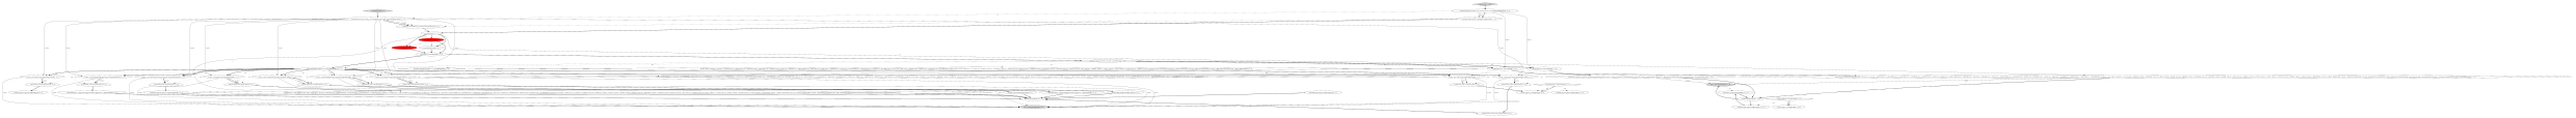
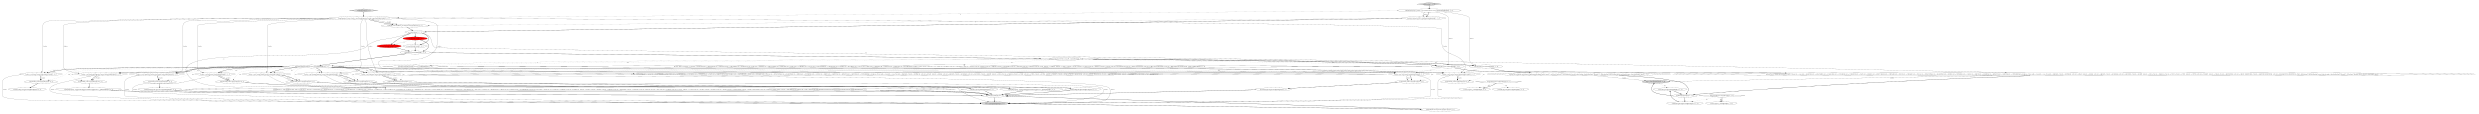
  digraph {
    fontname="EB Garamond"
    node [fillcolor=white fontname="EB Garamond" shape=ellipse style=filled]
    edge [fontname="EB Garamond" style=bold]
    n1 [label="{setState(590)match(T__0)setState(591)expression()setState(592)match(T__1)}@@@82@@@['0', '0', '1']"]
    n2 [label="{exitRule()}@@@98@@@['0', '0', '1']"]
    n3 [fillcolor=lightgray label="return _localctx@@@101@@@['0', '0', '1']"]
    n4 [label="enterOuterAlt(_localctx,3)@@@25@@@['0', '0', '1']"]
    n5 [label="{setState(576)builtinDateTimeFunction()}@@@26@@@['0', '0', '1']"]
    n6 [fillcolor=red label="setState(748)@@@7@@@['1', '0', '0']"]
    n7 [fillcolor=red label="setState(743)@@@7@@@['0', '1', '0']"]
    n8 [label="_errHandler.sync(this)@@@8@@@['1', '1', '1']"]
    n9 [label="setState(594)@@@7@@@['0', '0', '1']"]
    n10 [label="getInterpreter().adaptivePredict(_input,98,_ctx)@@@9@@@['1', '1', '0']" shape=diamond]
    n11 [label="getInterpreter().adaptivePredict(_input,79,_ctx)@@@9@@@['0', '0', '1']" shape=diamond]
    n12 [label="enterOuterAlt(_localctx,2)@@@18@@@['0', '0', '1']"]
    n13 [label="{setState(575)extractExpression()}@@@19@@@['0', '0', '1']"]
    n14 [label="{setState(577)constant()}@@@33@@@['0', '0', '1']"]
    n15 [label="{setState(734)_la = _input.LA(1)if ((((_la) & ~0x3f) == 0 && ((1L << _la) & ((1L << ANALYZE) | (1L << ANALYZED) | (1L << CATALOGS) | (1L << COLUMNS) | (1L << CURRENT) | (1L << DAY) | (1L << DEBUG) | (1L << EXECUTABLE) | (1L << EXPLAIN) | (1L << FIRST) | (1L << FORMAT) | (1L << FULL) | (1L << FUNCTIONS) | (1L << GRAPHVIZ) | (1L << HOUR) | (1L << INTERVAL) | (1L << LAST) | (1L << LIMIT) | (1L << MAPPED) | (1L << MINUTE) | (1L << MONTH) | (1L << OPTIMIZED))) != 0) || ((((_la - 67)) & ~0x3f) == 0 && ((1L << (_la - 67)) & ((1L << (PARSED - 67)) | (1L << (PHYSICAL - 67)) | (1L << (PLAN - 67)) | (1L << (RLIKE - 67)) | (1L << (QUERY - 67)) | (1L << (SCHEMAS - 67)) | (1L << (SECOND - 67)) | (1L << (SHOW - 67)) | (1L << (SYS - 67)) | (1L << (TABLES - 67)) | (1L << (TEXT - 67)) | (1L << (TYPE - 67)) | (1L << (TYPES - 67)) | (1L << (VERIFY - 67)) | (1L << (YEAR - 67)) | (1L << (IDENTIFIER - 67)) | (1L << (DIGIT_IDENTIFIER - 67)) | (1L << (QUOTED_IDENTIFIER - 67)) | (1L << (BACKQUOTED_IDENTIFIER - 67)))) != 0)) {{setState(731)((TableIdentifierContext)_localctx).catalog = identifier()setState(732)match(T__3)}}setState(736)match(TABLE_IDENTIFIER)}@@@11@@@['1', '1', '0']"]
    n16 [fillcolor=lightgray label="return _localctx@@@53@@@['1', '1', '0']"]
    n17 [label="{exitRule()}@@@50@@@['1', '1', '0']"]
    n18 [label="_errHandler.recover(this,re)@@@48@@@['1', '1', '0']"]
    n19 [label="_errHandler.reportError(this,re)@@@47@@@['1', '1', '0']"]
    n20 [label="enterOuterAlt(_localctx,7)@@@63@@@['0', '0', '1']"]
    n21 [label="{setState(585)match(T__0)setState(586)query()setState(587)match(T__1)}@@@64@@@['0', '0', '1']"]
    n22 [label="enterOuterAlt(_localctx,6)@@@56@@@['0', '0', '1']"]
    n23 [label="{setState(584)functionExpression()}@@@57@@@['0', '0', '1']"]
    n24 [label="_localctx.exception = re@@@94@@@['0', '0', '1']"]
    n25 [label="_errHandler.reportError(this,re)@@@95@@@['0', '0', '1']"]
    n26 [label="enterOuterAlt(_localctx,1)@@@10@@@['1', '1', '0']"]
    n27 [label="getInterpreter().adaptivePredict(_input,97,_ctx)@@@30@@@['1', '1', '0']" shape=diamond]
    n28 [label="(((_la) & ~0x3f) == 0 && ((1L << _la) & ((1L << ANALYZE) | (1L << ANALYZED) | (1L << CATALOGS) | (1L << COLUMNS) | (1L << CURRENT) | (1L << DAY) | (1L << DEBUG) | (1L << EXECUTABLE) | (1L << EXPLAIN) | (1L << FIRST) | (1L << FORMAT) | (1L << FULL) | (1L << FUNCTIONS) | (1L << GRAPHVIZ) | (1L << HOUR) | (1L << INTERVAL) | (1L << LAST) | (1L << LIMIT) | (1L << MAPPED) | (1L << MINUTE) | (1L << MONTH) | (1L << OPTIMIZED))) != 0) || ((((_la - 67)) & ~0x3f) == 0 && ((1L << (_la - 67)) & ((1L << (PARSED - 67)) | (1L << (PHYSICAL - 67)) | (1L << (PLAN - 67)) | (1L << (RLIKE - 67)) | (1L << (QUERY - 67)) | (1L << (SCHEMAS - 67)) | (1L << (SECOND - 67)) | (1L << (SHOW - 67)) | (1L << (SYS - 67)) | (1L << (TABLES - 67)) | (1L << (TEXT - 67)) | (1L << (TYPE - 67)) | (1L << (TYPES - 67)) | (1L << (VERIFY - 67)) | (1L << (YEAR - 67)) | (1L << (IDENTIFIER - 67)) | (1L << (DIGIT_IDENTIFIER - 67)) | (1L << (QUOTED_IDENTIFIER - 67)) | (1L << (BACKQUOTED_IDENTIFIER - 67)))) != 0)@@@14@@@['1', '1', '0']" shape=diamond]
    n29 [label="enterOuterAlt(_localctx,2)@@@26@@@['1', '1', '0']"]
    n30 [label="enterOuterAlt(_localctx,8)@@@74@@@['0', '0', '1']"]
    n31 [label="_localctx = new ParenthesizedExpressionContext(_localctx)@@@80@@@['0', '0', '1']"]
    n32 [label="enterOuterAlt(_localctx,4)@@@32@@@['0', '0', '1']"]
    n33 [label="_localctx = new CastContext(_localctx)@@@10@@@['0', '0', '1']"]
    n34 [label="_localctx = new SubqueryExpressionContext(_localctx)@@@62@@@['0', '0', '1']"]
    n35 [label="_localctx = new ExtractContext(_localctx)@@@17@@@['0', '0', '1']"]
    n36 [label="_localctx = new CurrentDateTimeFunctionContext(_localctx)@@@24@@@['0', '0', '1']"]
    n37 [label="enterOuterAlt(_localctx,1)@@@11@@@['0', '0', '1']"]
    n38 [label="_localctx = new ConstantDefaultContext(_localctx)@@@31@@@['0', '0', '1']"]
    n39 [label="_localctx = new StarContext(_localctx)@@@38@@@['0', '0', '1']"]
    n40 [label="_localctx = new FunctionContext(_localctx)@@@55@@@['0', '0', '1']"]
    n41 [label="enterOuterAlt(_localctx,9)@@@81@@@['0', '0', '1']"]
    n42 [label="enterOuterAlt(_localctx,5)@@@39@@@['0', '0', '1']"]
    n43 [label="_localctx = new DereferenceContext(_localctx)@@@73@@@['0', '0', '1']"]
    n44 [label="(((_la) & ~0x3f) == 0 && ((1L << _la) & ((1L << ANALYZE) | (1L << ANALYZED) | (1L << CATALOGS) | (1L << COLUMNS) | (1L << CURRENT) | (1L << DAY) | (1L << DEBUG) | (1L << EXECUTABLE) | (1L << EXPLAIN) | (1L << FIRST) | (1L << FORMAT) | (1L << FULL) | (1L << FUNCTIONS) | (1L << GRAPHVIZ) | (1L << HOUR) | (1L << INTERVAL) | (1L << LAST) | (1L << LIMIT) | (1L << MAPPED) | (1L << MINUTE) | (1L << MONTH) | (1L << OPTIMIZED))) != 0) || ((((_la - 67)) & ~0x3f) == 0 && ((1L << (_la - 67)) & ((1L << (PARSED - 67)) | (1L << (PHYSICAL - 67)) | (1L << (PLAN - 67)) | (1L << (RLIKE - 67)) | (1L << (QUERY - 67)) | (1L << (SCHEMAS - 67)) | (1L << (SECOND - 67)) | (1L << (SHOW - 67)) | (1L << (SYS - 67)) | (1L << (TABLES - 67)) | (1L << (TEXT - 67)) | (1L << (TYPE - 67)) | (1L << (TYPES - 67)) | (1L << (VERIFY - 67)) | (1L << (YEAR - 67)) | (1L << (IDENTIFIER - 67)) | (1L << (DIGIT_IDENTIFIER - 67)) | (1L << (QUOTED_IDENTIFIER - 67)) | (1L << (BACKQUOTED_IDENTIFIER - 67)))) != 0)@@@43@@@['0', '0', '1']" shape=diamond]
    n45 [label="{setState(740)_errHandler.sync(this)switch (getInterpreter().adaptivePredict(_input,97,_ctx)) {case 1:{setState(737)((TableIdentifierContext)_localctx).catalog = identifier()setState(738)match(T__3)}breaksetState(742)((TableIdentifierContext)_localctx).name = identifier()}@@@27@@@['1', '1', '0']"]
    n46 [label="RecognitionException re@@@93@@@['0', '0', '1']" shape=diamond]
    n47 [label="{setState(581)_la = _input.LA(1)if ((((_la) & ~0x3f) == 0 && ((1L << _la) & ((1L << ANALYZE) | (1L << ANALYZED) | (1L << CATALOGS) | (1L << COLUMNS) | (1L << CURRENT) | (1L << DAY) | (1L << DEBUG) | (1L << EXECUTABLE) | (1L << EXPLAIN) | (1L << FIRST) | (1L << FORMAT) | (1L << FULL) | (1L << FUNCTIONS) | (1L << GRAPHVIZ) | (1L << HOUR) | (1L << INTERVAL) | (1L << LAST) | (1L << LIMIT) | (1L << MAPPED) | (1L << MINUTE) | (1L << MONTH) | (1L << OPTIMIZED))) != 0) || ((((_la - 67)) & ~0x3f) == 0 && ((1L << (_la - 67)) & ((1L << (PARSED - 67)) | (1L << (PHYSICAL - 67)) | (1L << (PLAN - 67)) | (1L << (RLIKE - 67)) | (1L << (QUERY - 67)) | (1L << (SCHEMAS - 67)) | (1L << (SECOND - 67)) | (1L << (SHOW - 67)) | (1L << (SYS - 67)) | (1L << (TABLES - 67)) | (1L << (TEXT - 67)) | (1L << (TYPE - 67)) | (1L << (TYPES - 67)) | (1L << (VERIFY - 67)) | (1L << (YEAR - 67)) | (1L << (IDENTIFIER - 67)) | (1L << (DIGIT_IDENTIFIER - 67)) | (1L << (QUOTED_IDENTIFIER - 67)) | (1L << (BACKQUOTED_IDENTIFIER - 67)))) != 0)) {{setState(578)qualifiedName()setState(579)match(DOT)}}setState(583)match(ASTERISK)}@@@40@@@['0', '0', '1']"]
    n48 [label="{setState(589)qualifiedName()}@@@75@@@['0', '0', '1']"]
    n49 [label="TableIdentifierContext _localctx = new TableIdentifierContext(_ctx,getState())@@@3@@@['1', '1', '0']"]
    n50 [label="PrimaryExpressionContext _localctx = new PrimaryExpressionContext(_ctx,getState())@@@3@@@['0', '0', '1']"]
    n51 [label="enterRule(_localctx,96,RULE_tableIdentifier)@@@4@@@['1', '1', '0']"]
    n52 [label="enterRule(_localctx,60,RULE_primaryExpression)@@@4@@@['0', '0', '1']"]
    n53 [label="int _la@@@5@@@['1', '1', '1']"]
    n54 [label="{setState(574)castExpression()}@@@12@@@['0', '0', '1']"]
    n55 [label="_localctx.exception = re@@@46@@@['1', '1', '0']"]
    n56 [fillcolor=lightgray label="primaryExpression['0', '0', '1']" shape=diamond]
    n57 [label="RecognitionException re@@@45@@@['1', '1', '0']" shape=diamond]
    n58 [fillcolor=lightgray label="tableIdentifier['1', '0', '0']" shape=diamond]
    n1 -> n2
+   n2 -> n3
    n4 -> n5
    n5 -> n2
    n6 -> n7 [label=0 style=dashed]
    n6 -> n8
    n6 -> n9 [label=0 style=dashed]
    n7 -> n8
    n8 -> n10
    n8 -> n11
    n9 -> n8
    n10 -> n11 [label=0 style=dashed]
    n10 -> n26
    n10 -> n26 [label=true style=dotted]
    n10 -> n27 [label=true style=dotted]
    n10 -> n28 [label=true style=dotted]
    n10 -> n29
    n10 -> n29 [label=true style=dotted]
    n11 -> n4 [label=true style=dotted]
    n11 -> n12 [label=true style=dotted]
    n11 -> n20 [label=true style=dotted]
    n11 -> n22 [label=true style=dotted]
    n11 -> n30 [label=true style=dotted]
    n11 -> n31 [label=true style=dotted]
    n11 -> n31
    n11 -> n32 [label=true style=dotted]
    n11 -> n33
    n11 -> n33 [label=true style=dotted]
    n11 -> n34 [label=true style=dotted]
    n11 -> n34
    n11 -> n35
    n11 -> n35 [label=true style=dotted]
    n11 -> n36 [label=true style=dotted]
    n11 -> n36
    n11 -> n37 [label=true style=dotted]
    n11 -> n38
    n11 -> n38 [label=true style=dotted]
    n11 -> n39 [label=true style=dotted]
    n11 -> n39
    n11 -> n40
    n11 -> n40 [label=true style=dotted]
    n11 -> n41 [label=true style=dotted]
    n11 -> n42 [label=true style=dotted]
    n11 -> n43 [label=true style=dotted]
    n11 -> n43
    n11 -> n44 [label=true style=dotted]
    n12 -> n13
    n14 -> n2
    n15 -> n16 [label=_localctx style=solid]
    n15 -> n17
    n16 -> n18 [label=true style=dotted]
    n17 -> n16
    n17 -> n19
    n18 -> n17
    n19 -> n18
    n20 -> n21
    n21 -> n2
-   n22 -> n23
+   n3 -> n23
    n23 -> n2
    n26 -> n15
    n26 -> n33 [label=0 style=dashed]
    n29 -> n40 [label=0 style=dashed]
    n29 -> n45
    n30 -> n48
    n31 -> n3 [label=_localctx style=solid]
    n31 -> n41
    n31 -> n41 [label=_localctx style=solid]
    n32 -> n14
    n33 -> n3 [label=_localctx style=solid]
    n33 -> n37
    n33 -> n37 [label=_localctx style=solid]
    n34 -> n3 [label=_localctx style=solid]
    n34 -> n20 [label=_localctx style=solid]
    n34 -> n20
    n35 -> n3 [label=_localctx style=solid]
    n35 -> n12
    n35 -> n12 [label=_localctx style=solid]
    n36 -> n3 [label=_localctx style=solid]
    n36 -> n4 [label=_localctx style=solid]
    n36 -> n4
-   n37 -> n24
+   n37 -> n54
    n38 -> n3 [label=_localctx style=solid]
    n38 -> n32 [label=_localctx style=solid]
    n38 -> n32
    n39 -> n3 [label=_localctx style=solid]
    n39 -> n42
    n39 -> n42 [label=_localctx style=solid]
    n40 -> n3 [label=_localctx style=solid]
    n40 -> n22
    n40 -> n22 [label=_localctx style=solid]
    n41 -> n1
    n42 -> n47
    n43 -> n3 [label=_localctx style=solid]
    n43 -> n30
    n43 -> n30 [label=_localctx style=solid]
    n45 -> n16 [label=_localctx style=solid]
    n45 -> n17
    n46 -> n24 [label=true style=dotted]
    n46 -> n24
    n46 -> n25 [label=true style=dotted]
    n47 -> n2
    n48 -> n2
    n49 -> n26 [label=_localctx style=solid]
    n49 -> n29 [label=_localctx style=solid]
    n49 -> n50 [label=0 style=dashed]
    n49 -> n51
    n49 -> n51 [label=_localctx style=solid]
    n50 -> n31 [label=_localctx style=solid]
    n50 -> n33 [label=_localctx style=solid]
    n50 -> n34 [label=_localctx style=solid]
    n50 -> n35 [label=_localctx style=solid]
    n50 -> n36 [label=_localctx style=solid]
    n50 -> n38 [label=_localctx style=solid]
    n50 -> n39 [label=_localctx style=solid]
    n50 -> n40 [label=_localctx style=solid]
    n50 -> n43 [label=_localctx style=solid]
    n50 -> n52 [label=_localctx style=solid]
    n50 -> n52
    n51 -> n52 [label=0 style=dashed]
    n51 -> n53
    n52 -> n53
    n53 -> n6
    n53 -> n7
    n53 -> n9
    n53 -> n15 [label=_la style=solid]
    n53 -> n47 [label=_la style=solid]
    n54 -> n2
    n56 -> n50
    n57 -> n19 [label=true style=dotted]
    n57 -> n55 [label=true style=dotted]
    n57 -> n55
    n58 -> n49
  }
